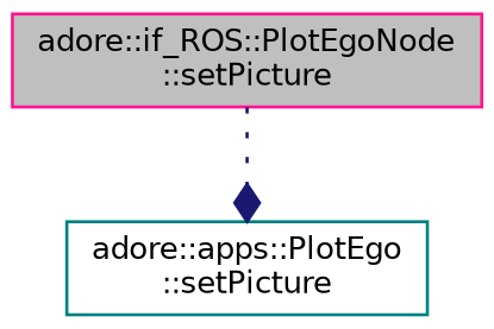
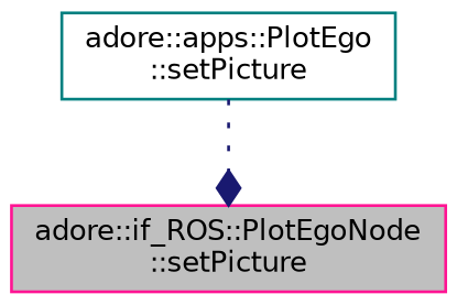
  digraph {
    rankdir=TB
    node [fontname=Helvetica fontsize=10 shape=record style=filled]
    n1 [color=deeppink fillcolor=grey75 fontcolor=black height=0.2 label="adore::if_ROS::PlotEgoNode\l::setPicture" width=0.4]
    n2 [color=teal fillcolor=white height=0.2 label="adore::apps::PlotEgo\l::setPicture" width=0.4]
-   n1 -> n2 [color=midnightblue fontname=Helvetica fontsize=10 labelfontname=Helvetica labelfontsize=10 style=dotted arrowhead=diamond]
+   n2 -> n1 [color=midnightblue fontname=Helvetica fontsize=10 labelfontname=Helvetica labelfontsize=10 style=dotted arrowhead=diamond]
  }
